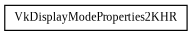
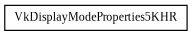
  digraph {
    rankdir=LR
    fontname="Liberation Serif"
-   n1 [color=black fillcolor=white fontname="Liberation Serif" fontsize=10 height=0.2 label=VkDisplayModeProperties2KHR shape=record style=filled width=0.4]
+   n1 [color=black fillcolor=white fontname="Liberation Serif" fontsize=10 height=0.2 label=VkDisplayModeProperties5KHR shape=record style=filled width=0.4]
  }
